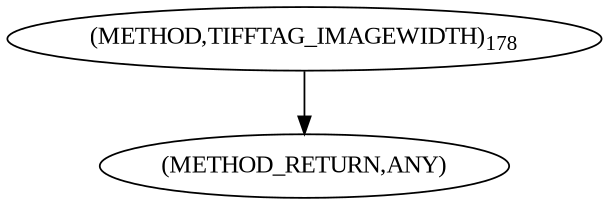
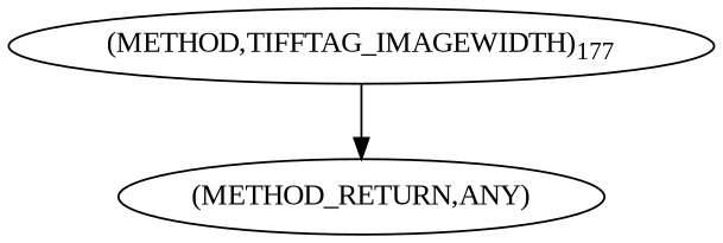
  digraph {
    fontname="Liberation Serif"
    node [fontname="Liberation Serif"]
-   n1 [label=<(METHOD,TIFFTAG_IMAGEWIDTH)<SUB>178</SUB>>]
+   n1 [label=<(METHOD,TIFFTAG_IMAGEWIDTH)<SUB>177</SUB>>]
    n2 [label=<(METHOD_RETURN,ANY)>]
    n1 -> n2 [fontname="Liberation Serif"]
  }
